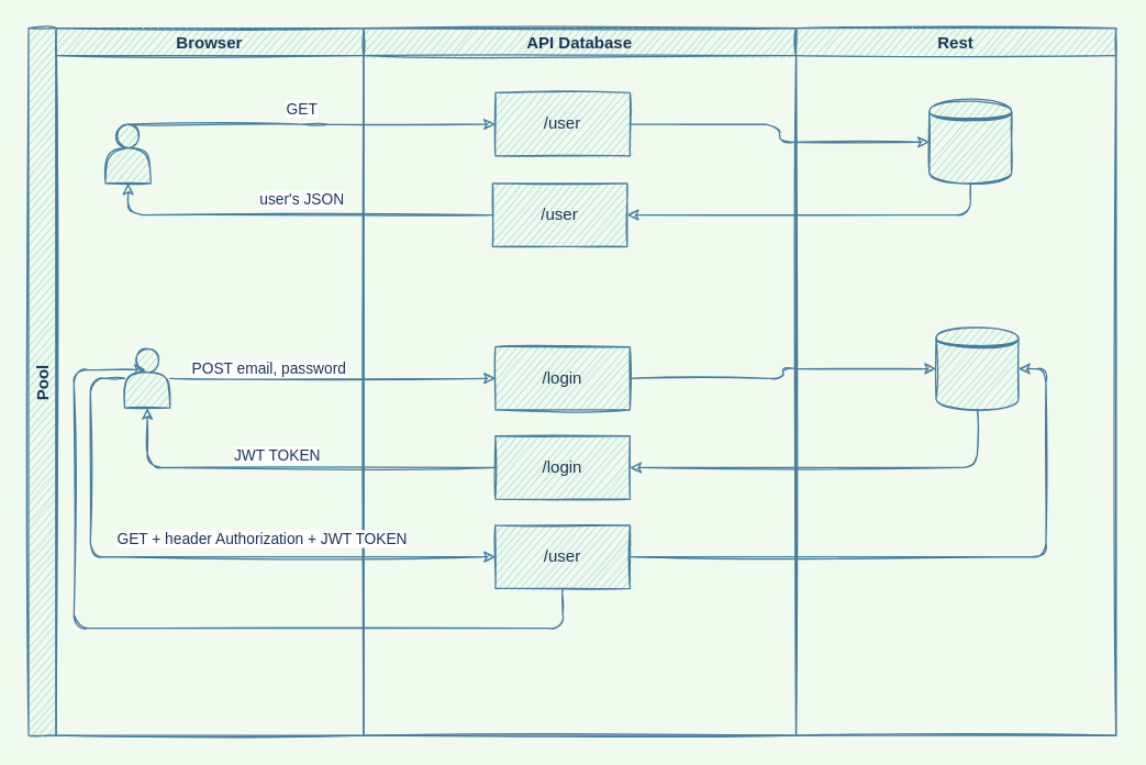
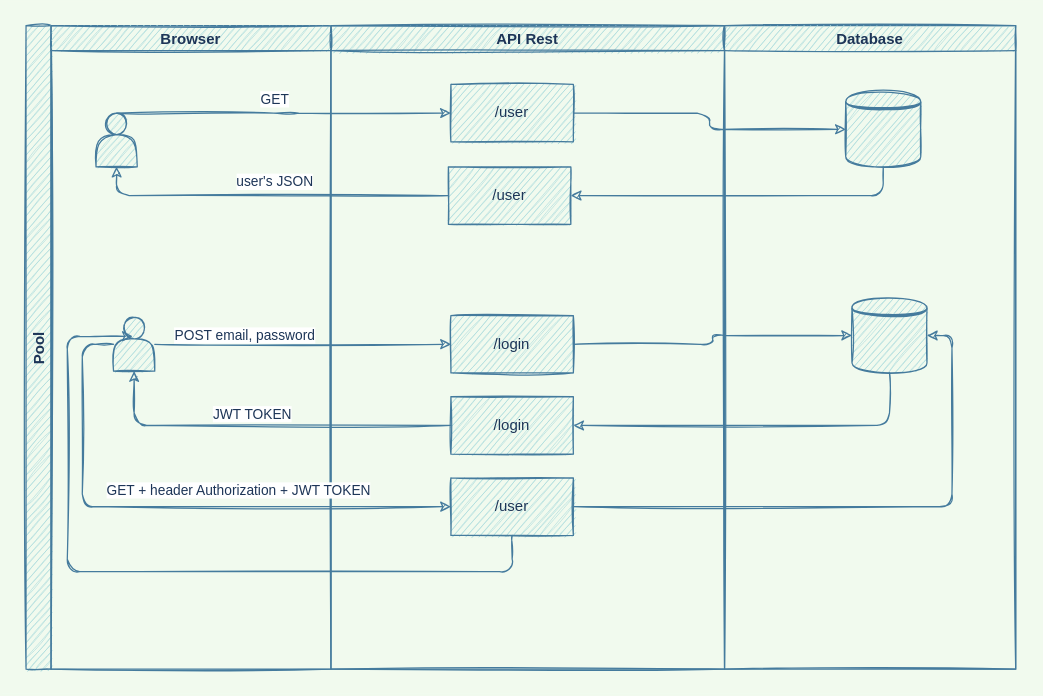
  <mxCell id="0" />
  <mxCell id="1" parent="0" />
  <mxCell id="2" value="Pool" style="swimlane;childLayout=stackLayout;resizeParent=1;resizeParentMax=0;startSize=20;horizontal=0;horizontalStack=1;fillColor=#A8DADC;strokeColor=#457B9D;fontColor=#1D3557;sketch=1;" parent="1" vertex="1"><mxGeometry x="20" y="20" width="792" height="515" as="geometry" /></mxCell>
  <mxCell id="3" value="Browser" style="swimlane;startSize=20;fillColor=#A8DADC;strokeColor=#457B9D;fontColor=#1D3557;sketch=1;" parent="2" vertex="1"><mxGeometry x="20" width="224" height="515" as="geometry" /></mxCell>
  <mxCell id="4" value="" style="shape=actor;whiteSpace=wrap;html=1;sketch=1;fontColor=#1D3557;strokeColor=#457B9D;fillColor=#A8DADC;" vertex="1" parent="3"><mxGeometry x="36" y="70" width="33" height="43" as="geometry" /></mxCell>
  <mxCell id="5" value="" style="shape=actor;whiteSpace=wrap;html=1;sketch=1;fontColor=#1D3557;strokeColor=#457B9D;fillColor=#A8DADC;" vertex="1" parent="3"><mxGeometry x="50" y="233.5" width="33" height="43" as="geometry" /></mxCell>
- <mxCell id="6" value="API Database" style="swimlane;startSize=20;fillColor=#A8DADC;strokeColor=#457B9D;fontColor=#1D3557;sketch=1;" parent="2" vertex="1"><mxGeometry x="244" width="315" height="515" as="geometry" /></mxCell>
+ <mxCell id="6" value="API Rest" style="swimlane;startSize=20;fillColor=#A8DADC;strokeColor=#457B9D;fontColor=#1D3557;sketch=1;" parent="2" vertex="1"><mxGeometry x="244" width="315" height="515" as="geometry" /></mxCell>
  <mxCell id="7" value="/user" style="whiteSpace=wrap;html=1;align=center;treeFolding=1;treeMoving=1;newEdgeStyle={&quot;edgeStyle&quot;:&quot;elbowEdgeStyle&quot;,&quot;startArrow&quot;:&quot;none&quot;,&quot;endArrow&quot;:&quot;none&quot;};sketch=1;fontColor=#1D3557;strokeColor=#457B9D;fillColor=#A8DADC;" vertex="1" parent="6"><mxGeometry x="96" y="47" width="98" height="46" as="geometry" /></mxCell>
  <mxCell id="8" value="/user" style="whiteSpace=wrap;html=1;align=center;treeFolding=1;treeMoving=1;newEdgeStyle={&quot;edgeStyle&quot;:&quot;elbowEdgeStyle&quot;,&quot;startArrow&quot;:&quot;none&quot;,&quot;endArrow&quot;:&quot;none&quot;};sketch=1;fontColor=#1D3557;strokeColor=#457B9D;fillColor=#A8DADC;" vertex="1" parent="6"><mxGeometry x="94" y="113" width="98" height="46" as="geometry" /></mxCell>
  <mxCell id="9" value="/login" style="whiteSpace=wrap;html=1;align=center;treeFolding=1;treeMoving=1;newEdgeStyle={&quot;edgeStyle&quot;:&quot;elbowEdgeStyle&quot;,&quot;startArrow&quot;:&quot;none&quot;,&quot;endArrow&quot;:&quot;none&quot;};sketch=1;fontColor=#1D3557;strokeColor=#457B9D;fillColor=#A8DADC;" vertex="1" parent="6"><mxGeometry x="96" y="232" width="98" height="46" as="geometry" /></mxCell>
  <mxCell id="10" value="/login" style="whiteSpace=wrap;html=1;align=center;treeFolding=1;treeMoving=1;newEdgeStyle={&quot;edgeStyle&quot;:&quot;elbowEdgeStyle&quot;,&quot;startArrow&quot;:&quot;none&quot;,&quot;endArrow&quot;:&quot;none&quot;};sketch=1;fontColor=#1D3557;strokeColor=#457B9D;fillColor=#A8DADC;" vertex="1" parent="6"><mxGeometry x="96" y="297" width="98" height="46" as="geometry" /></mxCell>
  <mxCell id="11" value="/user" style="whiteSpace=wrap;html=1;align=center;treeFolding=1;treeMoving=1;newEdgeStyle={&quot;edgeStyle&quot;:&quot;elbowEdgeStyle&quot;,&quot;startArrow&quot;:&quot;none&quot;,&quot;endArrow&quot;:&quot;none&quot;};sketch=1;fontColor=#1D3557;strokeColor=#457B9D;fillColor=#A8DADC;" vertex="1" parent="6"><mxGeometry x="96" y="362" width="98" height="46" as="geometry" /></mxCell>
- <mxCell id="12" value="Rest" style="swimlane;startSize=20;fillColor=#A8DADC;strokeColor=#457B9D;fontColor=#1D3557;sketch=1;" parent="2" vertex="1"><mxGeometry x="559" width="233" height="515" as="geometry" /></mxCell>
+ <mxCell id="12" value="Database" style="swimlane;startSize=20;fillColor=#A8DADC;strokeColor=#457B9D;fontColor=#1D3557;sketch=1;" parent="2" vertex="1"><mxGeometry x="559" width="233" height="515" as="geometry" /></mxCell>
  <mxCell id="13" value="" style="shape=datastore;whiteSpace=wrap;html=1;sketch=1;fontColor=#1D3557;strokeColor=#457B9D;fillColor=#A8DADC;" vertex="1" parent="12"><mxGeometry x="97" y="53" width="60" height="60" as="geometry" /></mxCell>
  <mxCell id="14" value="" style="shape=datastore;whiteSpace=wrap;html=1;sketch=1;fontColor=#1D3557;strokeColor=#457B9D;fillColor=#A8DADC;" vertex="1" parent="12"><mxGeometry x="102" y="218" width="60" height="60" as="geometry" /></mxCell>
  <mxCell id="15" value="" style="edgeStyle=orthogonalEdgeStyle;rounded=1;sketch=1;orthogonalLoop=1;jettySize=auto;html=1;fontColor=#1D3557;strokeColor=#457B9D;fillColor=#A8DADC;exitX=0.5;exitY=0;exitDx=0;exitDy=0;entryX=0;entryY=0.5;entryDx=0;entryDy=0;" edge="1" parent="2" source="4" target="7"><mxGeometry relative="1" as="geometry"><mxPoint x="346" y="86" as="targetPoint" /><Array as="points"><mxPoint x="208" y="70" /><mxPoint x="208" y="70" /></Array></mxGeometry></mxCell>
  <mxCell id="16" value="GET" style="edgeLabel;html=1;align=center;verticalAlign=middle;resizable=0;points=[];fontColor=#1D3557;labelBackgroundColor=#FFFFFF;" vertex="1" connectable="0" parent="15"><mxGeometry x="0.308" y="-1" relative="1" as="geometry"><mxPoint x="-49" y="-13" as="offset" /></mxGeometry></mxCell>
  <mxCell id="17" value="" style="edgeStyle=orthogonalEdgeStyle;rounded=1;sketch=1;orthogonalLoop=1;jettySize=auto;html=1;fontColor=#1D3557;strokeColor=#457B9D;fillColor=#A8DADC;" edge="1" parent="2" source="7" target="13"><mxGeometry relative="1" as="geometry" /></mxCell>
  <mxCell id="18" style="edgeStyle=orthogonalEdgeStyle;rounded=1;sketch=1;orthogonalLoop=1;jettySize=auto;html=1;entryX=1;entryY=0.5;entryDx=0;entryDy=0;fontColor=#1D3557;strokeColor=#457B9D;fillColor=#A8DADC;exitX=0.5;exitY=1;exitDx=0;exitDy=0;" edge="1" parent="2" source="13" target="8"><mxGeometry relative="1" as="geometry" /></mxCell>
  <mxCell id="19" style="edgeStyle=orthogonalEdgeStyle;rounded=1;sketch=1;orthogonalLoop=1;jettySize=auto;html=1;entryX=0.5;entryY=1;entryDx=0;entryDy=0;fontColor=#1D3557;strokeColor=#457B9D;fillColor=#A8DADC;" edge="1" parent="2" source="8" target="4"><mxGeometry relative="1" as="geometry" /></mxCell>
  <mxCell id="20" value="user's JSON" style="edgeLabel;html=1;align=center;verticalAlign=middle;resizable=0;points=[];fontColor=#1D3557;labelBackgroundColor=#FFFFFF;" vertex="1" connectable="0" parent="19"><mxGeometry x="-0.373" y="-2" relative="1" as="geometry"><mxPoint x="-50" y="-10" as="offset" /></mxGeometry></mxCell>
  <mxCell id="21" value="" style="edgeStyle=orthogonalEdgeStyle;rounded=1;sketch=1;orthogonalLoop=1;jettySize=auto;html=1;fontColor=#1D3557;strokeColor=#457B9D;fillColor=#A8DADC;" edge="1" parent="2" source="5" target="9"><mxGeometry relative="1" as="geometry" /></mxCell>
  <mxCell id="22" value="POST email, password" style="edgeLabel;html=1;align=center;verticalAlign=middle;resizable=0;points=[];fontColor=#1D3557;labelBackgroundColor=#FFFFFF;" vertex="1" connectable="0" parent="21"><mxGeometry x="-0.386" y="1" relative="1" as="geometry"><mxPoint x="-2" y="-7" as="offset" /></mxGeometry></mxCell>
  <mxCell id="23" style="edgeStyle=orthogonalEdgeStyle;rounded=1;sketch=1;orthogonalLoop=1;jettySize=auto;html=1;entryX=0;entryY=0.5;entryDx=0;entryDy=0;fontColor=#1D3557;strokeColor=#457B9D;fillColor=#A8DADC;" edge="1" parent="2" source="9" target="14"><mxGeometry relative="1" as="geometry" /></mxCell>
  <mxCell id="24" style="edgeStyle=orthogonalEdgeStyle;rounded=1;sketch=1;orthogonalLoop=1;jettySize=auto;html=1;fontColor=#1D3557;strokeColor=#457B9D;fillColor=#A8DADC;entryX=1;entryY=0.5;entryDx=0;entryDy=0;" edge="1" parent="2" source="14" target="10"><mxGeometry relative="1" as="geometry"><mxPoint x="700.341" y="356.177" as="targetPoint" /><Array as="points"><mxPoint x="691" y="320" /></Array></mxGeometry></mxCell>
  <mxCell id="25" style="edgeStyle=orthogonalEdgeStyle;rounded=1;sketch=1;orthogonalLoop=1;jettySize=auto;html=1;entryX=0.5;entryY=1;entryDx=0;entryDy=0;fontColor=#1D3557;strokeColor=#457B9D;fillColor=#A8DADC;" edge="1" parent="2" source="10" target="5"><mxGeometry relative="1" as="geometry" /></mxCell>
  <mxCell id="26" value="JWT TOKEN&lt;br&gt;" style="edgeLabel;html=1;align=center;verticalAlign=middle;resizable=0;points=[];fontColor=#1D3557;labelBackgroundColor=#ffffff;" vertex="1" connectable="0" parent="25"><mxGeometry x="-0.027" y="-4" relative="1" as="geometry"><mxPoint x="-16" y="-6" as="offset" /></mxGeometry></mxCell>
  <mxCell id="27" style="edgeStyle=orthogonalEdgeStyle;rounded=1;sketch=1;orthogonalLoop=1;jettySize=auto;html=1;entryX=0;entryY=0.5;entryDx=0;entryDy=0;fontColor=#1D3557;strokeColor=#457B9D;fillColor=#A8DADC;" edge="1" parent="2" source="5" target="11"><mxGeometry relative="1" as="geometry"><Array as="points"><mxPoint x="45" y="255" /><mxPoint x="45" y="385" /></Array></mxGeometry></mxCell>
  <mxCell id="28" value="GET + header Authorization + JWT TOKEN" style="edgeLabel;html=1;align=center;verticalAlign=middle;resizable=0;points=[];fontColor=#1D3557;labelBackgroundColor=#FFFFFF;" vertex="1" connectable="0" parent="27"><mxGeometry x="0.242" y="3" relative="1" as="geometry"><mxPoint y="-11" as="offset" /></mxGeometry></mxCell>
  <mxCell id="29" style="edgeStyle=orthogonalEdgeStyle;rounded=1;sketch=1;orthogonalLoop=1;jettySize=auto;html=1;entryX=1;entryY=0.5;entryDx=0;entryDy=0;fontColor=#1D3557;strokeColor=#457B9D;fillColor=#A8DADC;" edge="1" parent="2" source="11" target="14"><mxGeometry relative="1" as="geometry" /></mxCell>
  <mxCell id="30" style="edgeStyle=orthogonalEdgeStyle;rounded=1;sketch=1;orthogonalLoop=1;jettySize=auto;html=1;entryX=0.465;entryY=0.353;entryDx=0;entryDy=0;entryPerimeter=0;fontColor=#1D3557;strokeColor=#457B9D;fillColor=#A8DADC;" edge="1" parent="2" source="11" target="5"><mxGeometry relative="1" as="geometry"><Array as="points"><mxPoint x="389" y="437" /><mxPoint x="33" y="437" /><mxPoint x="33" y="249" /></Array></mxGeometry></mxCell>
